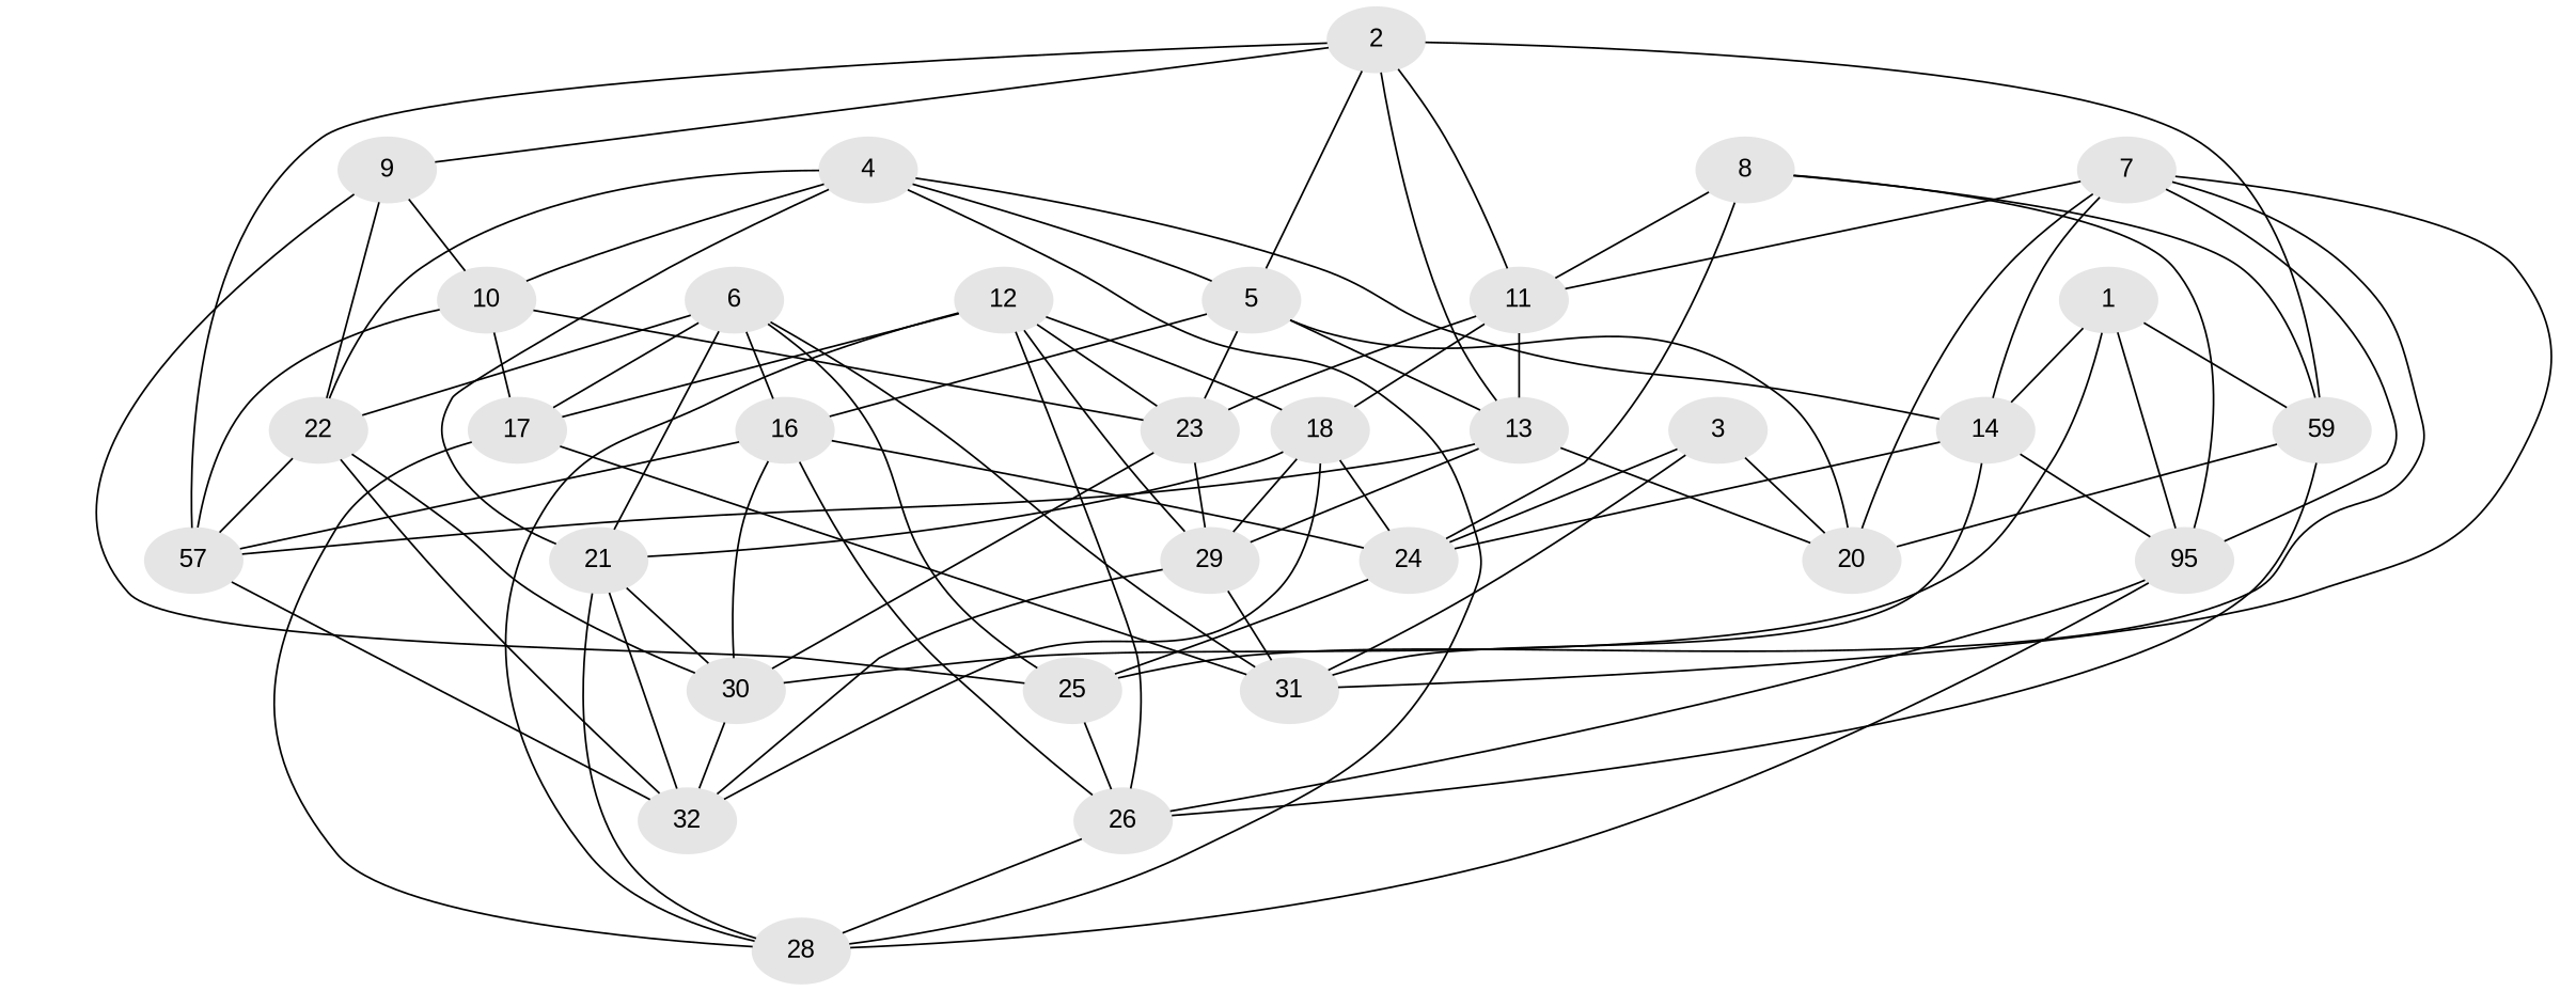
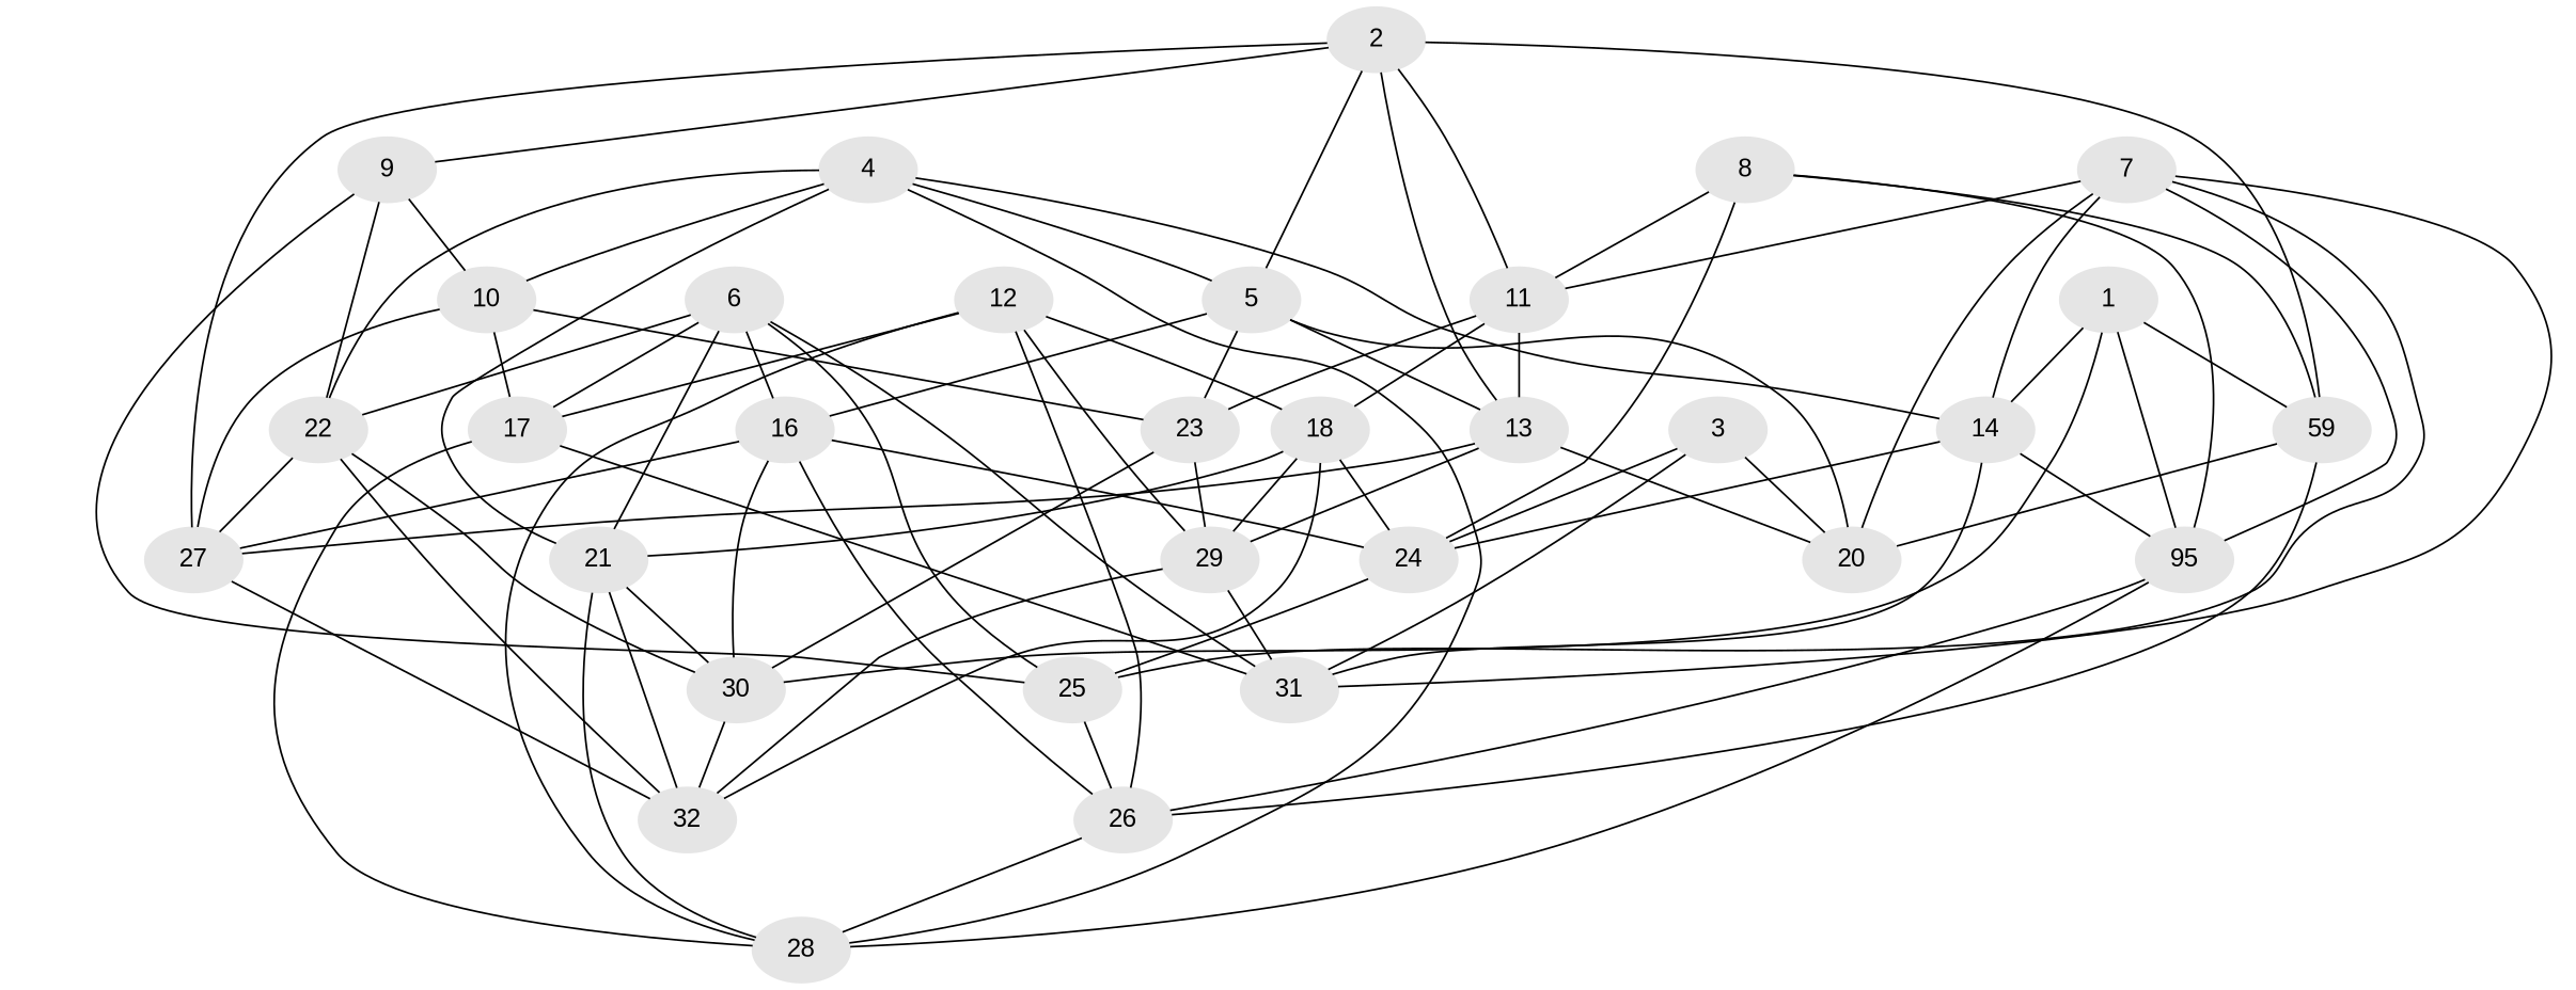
  graph {
    fontname="Liberation Sans"
    node [color=gray90 fontname="Liberation Sans" style=filled]
    edge [fontname="Liberation Sans" weight=1.0]
    1
    14
    n3 [label=95]
    n4 [label=59]
    30
    24
    31
    28
    26
    20
    32
    2
    5
    9
    11
    13
-   27 [label=57]
+   27
    16
    23
    25
    10
    22
    18
    29
    3
    4
    21
    17
    6
    7
    8
    12
    1 -- 14
    1 -- n3
    1 -- n4
    1 -- 30
    14 -- n3
    14 -- 24
    14 -- 31
    n3 -- 28
    n3 -- 26
    n4 -- 26
    n4 -- 20 [weight=2.0]
    30 -- 32
    24 -- 25
    26 -- 28
    2 -- n4
    2 -- 5
    2 -- 9
    2 -- 11
    2 -- 13
    2 -- 27
    5 -- 20
    5 -- 13
    5 -- 16
    5 -- 23
    9 -- 25
    9 -- 10
    9 -- 22
    11 -- 13
    11 -- 23
    11 -- 18
    13 -- 20
    13 -- 27
    13 -- 29
    27 -- 32
    16 -- 30
    16 -- 24
    16 -- 26
    16 -- 27
    23 -- 30
    23 -- 29
    25 -- 26
    10 -- 27
    10 -- 23
    10 -- 17 [weight=2.0]
    22 -- 30
    22 -- 32
    22 -- 27
    18 -- 24
    18 -- 32
    18 -- 29
    18 -- 21
    29 -- 31
    29 -- 32
    3 -- 24
    3 -- 31
    3 -- 20
    4 -- 14
    4 -- 28
    4 -- 5
    4 -- 10
    4 -- 22
    4 -- 21
    21 -- 30
    21 -- 28
    21 -- 32
    17 -- 31
    17 -- 28
    6 -- 31
    6 -- 16
    6 -- 25
    6 -- 22
    6 -- 21
    6 -- 17
    7 -- 14
    7 -- n3
    7 -- 31
    7 -- 20
    7 -- 11
    7 -- 25
    8 -- n3
    8 -- n4
    8 -- 24
    8 -- 11
    12 -- 28
    12 -- 26
-   12 -- 23
    12 -- 18
    12 -- 29
    12 -- 17
  }
